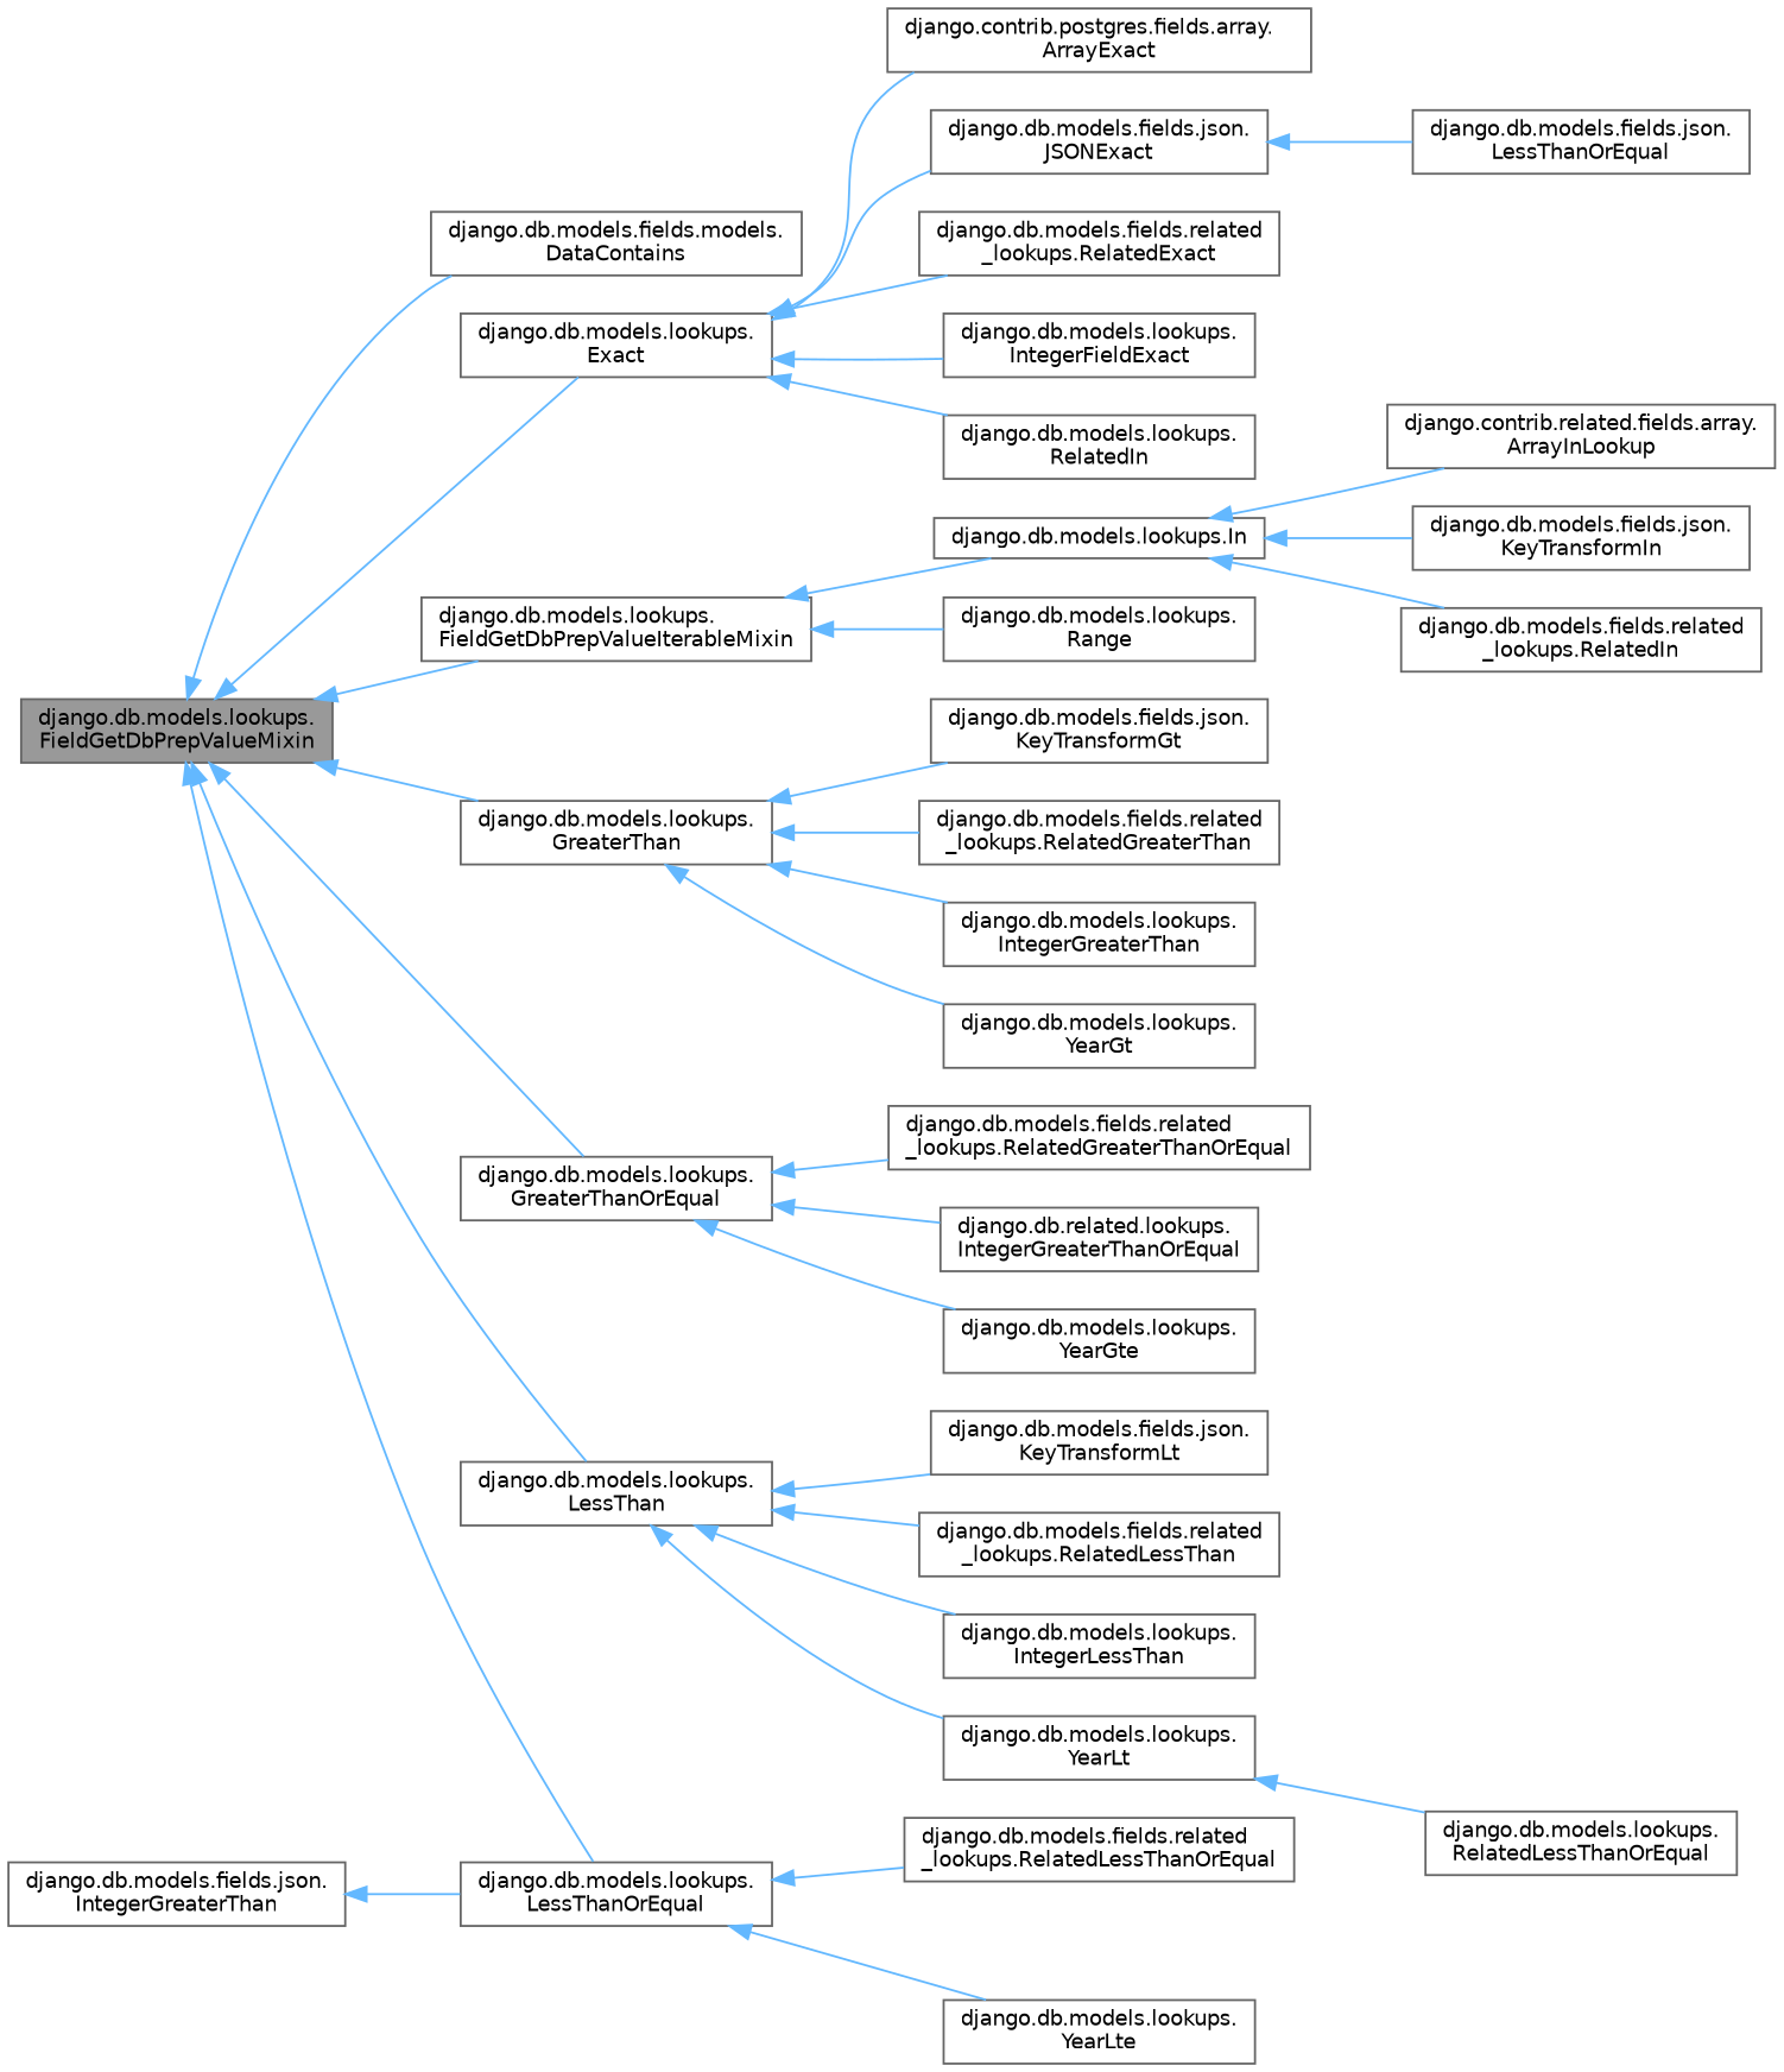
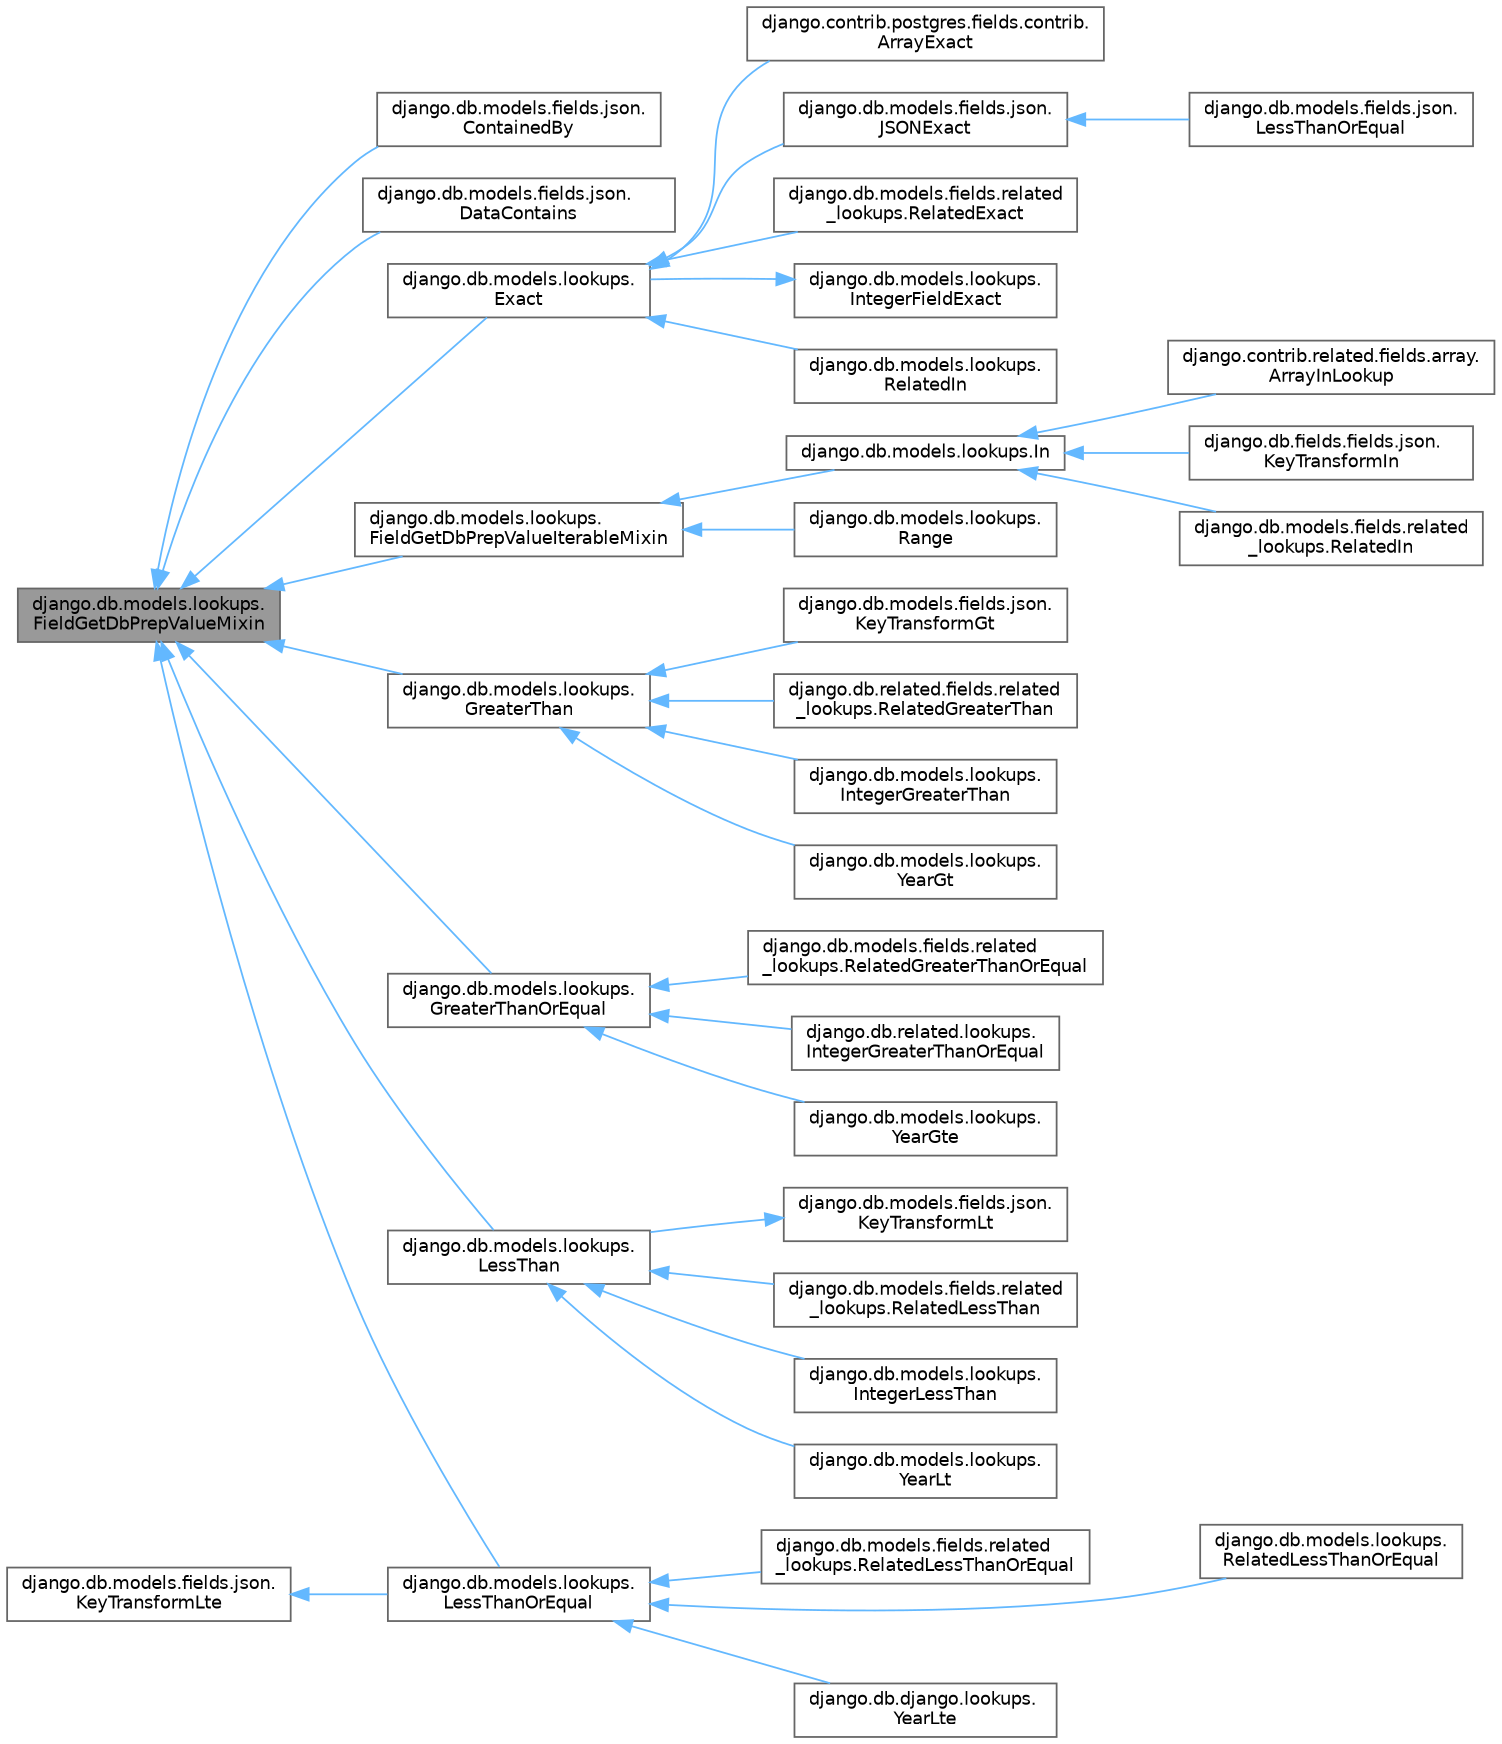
  digraph {
    rankdir=LR
    node [color=gray40 fillcolor=white fontname=Helvetica fontsize=10 shape=box style=filled]
    edge [color=steelblue1 dir=back fontname=Helvetica fontsize=10 labelfontname=Helvetica labelfontsize=10 style=solid]
    n1 [fillcolor=grey60 fontcolor=black height=0.2 label="django.db.models.lookups.\lFieldGetDbPrepValueMixin" width=0.4]
-   n3 [height=0.2 label="django.db.models.fields.models.\lDataContains" width=0.4]
+   n2 [height=0.2 label="django.db.models.fields.json.\lContainedBy" width=0.4]
+   n3 [height=0.2 label="django.db.models.fields.json.\lDataContains" width=0.4]
    n4 [height=0.2 label="django.db.models.lookups.\lExact" width=0.4]
    n5 [height=0.2 label="django.db.models.lookups.\lFieldGetDbPrepValueIterableMixin" width=0.4]
    n6 [height=0.2 label="django.db.models.lookups.\lGreaterThan" width=0.4]
    n7 [height=0.2 label="django.db.models.lookups.\lGreaterThanOrEqual" width=0.4]
    n8 [height=0.2 label="django.db.models.lookups.\lLessThan" width=0.4]
    n9 [height=0.2 label="django.db.models.lookups.\lLessThanOrEqual" width=0.4]
-   n10 [height=0.2 label="django.contrib.postgres.fields.array.\lArrayExact" width=0.4]
+   n10 [height=0.2 label="django.contrib.postgres.fields.contrib.\lArrayExact" width=0.4]
    n11 [height=0.2 label="django.db.models.fields.json.\lJSONExact" width=0.4]
    n12 [height=0.2 label="django.db.models.fields.related\l_lookups.RelatedExact" width=0.4]
    n13 [height=0.2 label="django.db.models.lookups.\lIntegerFieldExact" width=0.4]
    n14 [height=0.2 label="django.db.models.lookups.\lRelatedIn" width=0.4]
    n15 [height=0.2 label="django.db.models.lookups.In" width=0.4]
    n16 [height=0.2 label="django.db.models.lookups.\lRange" width=0.4]
    n17 [height=0.2 label="django.db.models.fields.json.\lKeyTransformGt" width=0.4]
-   n18 [height=0.2 label="django.db.models.fields.related\l_lookups.RelatedGreaterThan" width=0.4]
+   n18 [height=0.2 label="django.db.related.fields.related\l_lookups.RelatedGreaterThan" width=0.4]
    n19 [height=0.2 label="django.db.models.lookups.\lIntegerGreaterThan" width=0.4]
    n20 [height=0.2 label="django.db.models.lookups.\lYearGt" width=0.4]
    n21 [height=0.2 label="django.db.models.fields.related\l_lookups.RelatedGreaterThanOrEqual" width=0.4]
    n22 [height=0.2 label="django.db.related.lookups.\lIntegerGreaterThanOrEqual" width=0.4]
    n23 [height=0.2 label="django.db.models.lookups.\lYearGte" width=0.4]
    n24 [height=0.2 label="django.db.models.fields.json.\lKeyTransformLt" width=0.4]
    n25 [height=0.2 label="django.db.models.fields.related\l_lookups.RelatedLessThan" width=0.4]
    n26 [height=0.2 label="django.db.models.lookups.\lIntegerLessThan" width=0.4]
    n27 [height=0.2 label="django.db.models.lookups.\lYearLt" width=0.4]
    n28 [height=0.2 label="django.db.models.fields.related\l_lookups.RelatedLessThanOrEqual" width=0.4]
    n29 [height=0.2 label="django.db.models.lookups.\lRelatedLessThanOrEqual" width=0.4]
-   n30 [height=0.2 label="django.db.models.lookups.\lYearLte" width=0.4]
+   n30 [height=0.2 label="django.db.django.lookups.\lYearLte" width=0.4]
    n31 [height=0.2 label="django.db.models.fields.json.\lLessThanOrEqual" width=0.4]
    n32 [height=0.2 label="django.contrib.related.fields.array.\lArrayInLookup" width=0.4]
-   n33 [height=0.2 label="django.db.models.fields.json.\lKeyTransformIn" width=0.4]
+   n33 [height=0.2 label="django.db.fields.fields.json.\lKeyTransformIn" width=0.4]
    n34 [height=0.2 label="django.db.models.fields.related\l_lookups.RelatedIn" width=0.4]
-   n35 [height=0.2 label="django.db.models.fields.json.\lIntegerGreaterThan" width=0.4]
+   n35 [height=0.2 label="django.db.models.fields.json.\lKeyTransformLte" width=0.4]
+   n1 -> n2
    n1 -> n3
    n1 -> n4
    n1 -> n5
    n1 -> n6
    n1 -> n7
    n1 -> n8
    n1 -> n9
    n4 -> n10
    n4 -> n11
    n4 -> n12
-   n4 -> n13
+   n13 -> n4
    n4 -> n14
    n5 -> n15
    n5 -> n16
    n6 -> n17
    n6 -> n18
    n6 -> n19
    n6 -> n20
    n7 -> n21
    n7 -> n22
    n7 -> n23
-   n8 -> n24
+   n24 -> n8
    n8 -> n25
    n8 -> n26
    n8 -> n27
    n9 -> n28
-   n27 -> n29
+   n9 -> n29
    n9 -> n30
    n11 -> n31
    n15 -> n32
    n15 -> n33
    n15 -> n34
    n35 -> n9
  }
